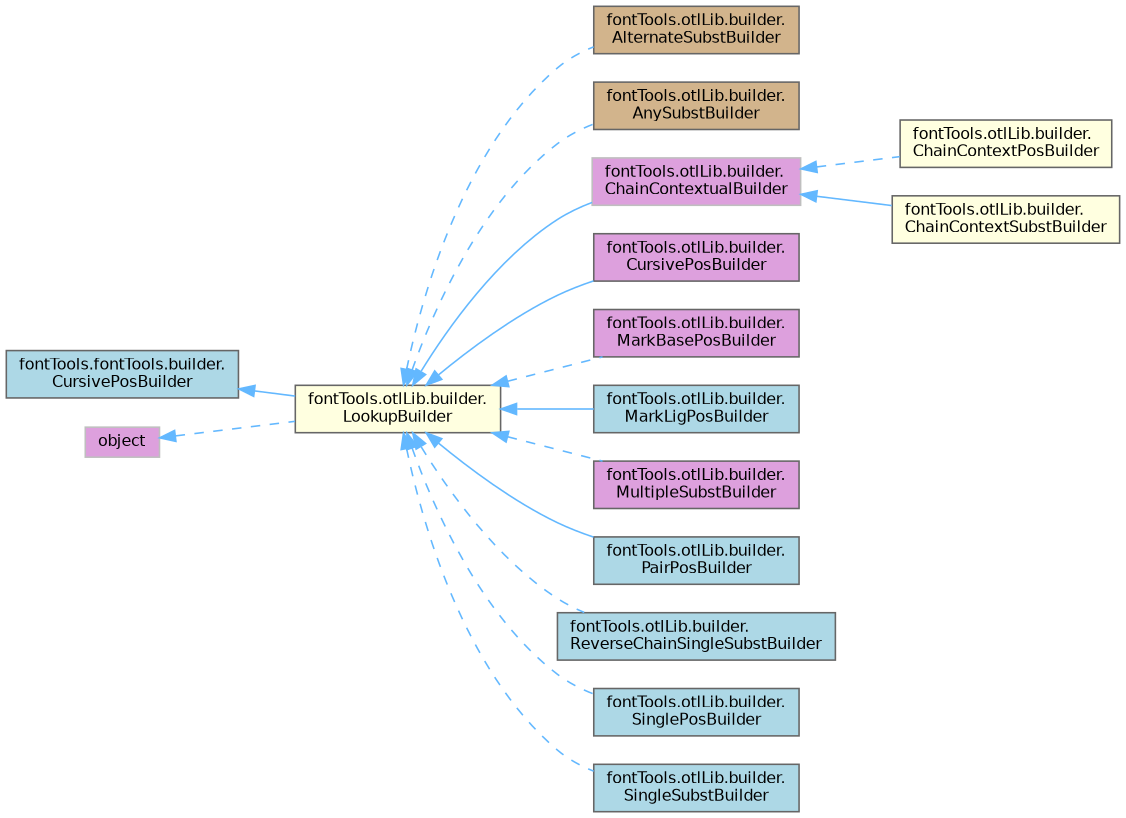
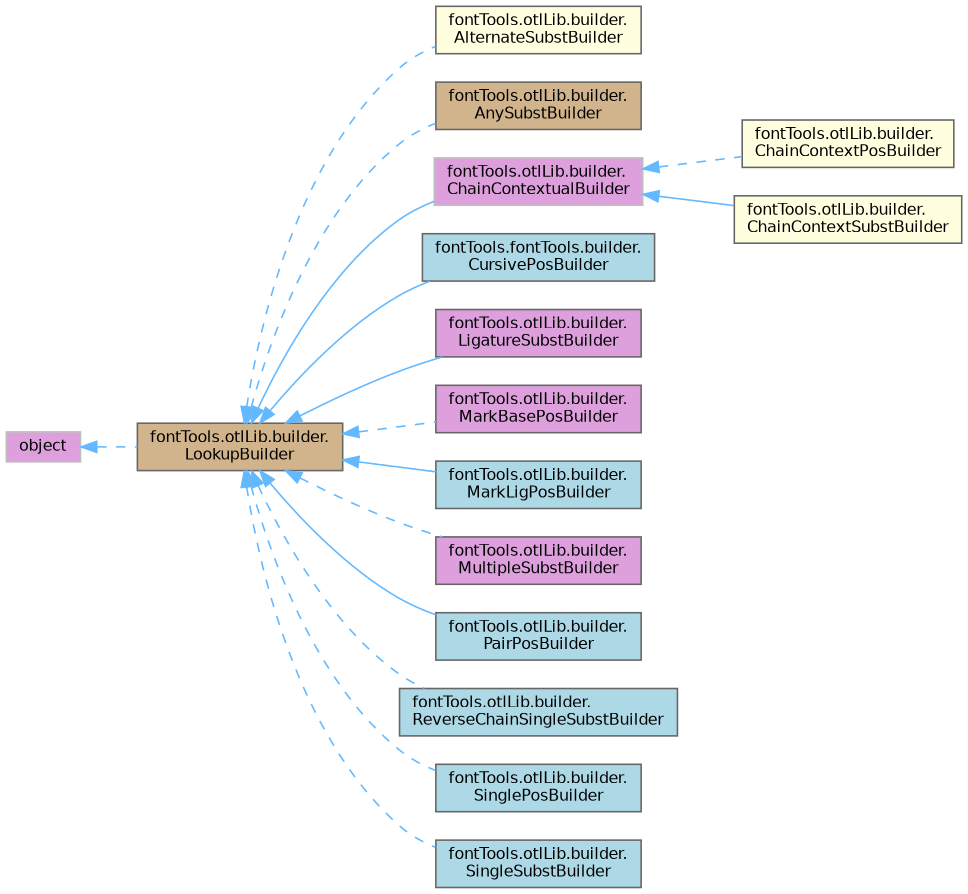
  digraph {
    rankdir=LR
    node [color=gray40 fillcolor=lightblue fontname=Helvetica fontsize=10 shape=box style=filled]
    edge [color=steelblue1 dir=back fontname=Helvetica fontsize=10 labelfontname=Helvetica labelfontsize=10 style=dashed]
-   n1 [fillcolor=lightyellow fontcolor=black height=0.2 label="fontTools.otlLib.builder.\lLookupBuilder" width=0.4]
-   n2 [fillcolor=tan height=0.2 label="fontTools.otlLib.builder.\lAlternateSubstBuilder" width=0.4]
+   n1 [fillcolor=tan fontcolor=black height=0.2 label="fontTools.otlLib.builder.\lLookupBuilder" width=0.4]
+   n2 [fillcolor=lightyellow height=0.2 label="fontTools.otlLib.builder.\lAlternateSubstBuilder" width=0.4]
    n3 [fillcolor=tan height=0.2 label="fontTools.otlLib.builder.\lAnySubstBuilder" width=0.4]
    n4 [color=grey75 fillcolor=plum height=0.2 label="fontTools.otlLib.builder.\lChainContextualBuilder" width=0.4]
    n5 [height=0.2 label="fontTools.fontTools.builder.\lCursivePosBuilder" width=0.4]
-   n6 [fillcolor=plum height=0.2 label="fontTools.otlLib.builder.\lCursivePosBuilder" width=0.4]
+   n6 [fillcolor=plum height=0.2 label="fontTools.otlLib.builder.\lLigatureSubstBuilder" width=0.4]
    n7 [fillcolor=plum height=0.2 label="fontTools.otlLib.builder.\lMarkBasePosBuilder" width=0.4]
    n8 [height=0.2 label="fontTools.otlLib.builder.\lMarkLigPosBuilder" width=0.4]
    n9 [fillcolor=plum height=0.2 label="fontTools.otlLib.builder.\lMultipleSubstBuilder" width=0.4]
    n10 [height=0.2 label="fontTools.otlLib.builder.\lPairPosBuilder" width=0.4]
    n11 [height=0.2 label="fontTools.otlLib.builder.\lReverseChainSingleSubstBuilder" width=0.4]
    n12 [height=0.2 label="fontTools.otlLib.builder.\lSinglePosBuilder" width=0.4]
    n13 [height=0.2 label="fontTools.otlLib.builder.\lSingleSubstBuilder" width=0.4]
    n14 [fillcolor=lightyellow height=0.2 label="fontTools.otlLib.builder.\lChainContextPosBuilder" width=0.4]
    n15 [fillcolor=lightyellow height=0.2 label="fontTools.otlLib.builder.\lChainContextSubstBuilder" width=0.4]
    n16 [color=grey75 fillcolor=plum height=0.2 label=object width=0.4]
    n1 -> n2
    n1 -> n3
    n1 -> n4 [style=solid]
-   n5 -> n1 [style=solid]
+   n1 -> n5 [style=solid]
    n1 -> n6 [style=solid]
    n1 -> n7
    n1 -> n8 [style=solid]
    n1 -> n9
    n1 -> n10 [style=solid]
    n1 -> n11
    n1 -> n12
    n1 -> n13
    n4 -> n14
    n4 -> n15 [style=solid]
    n16 -> n1
  }
